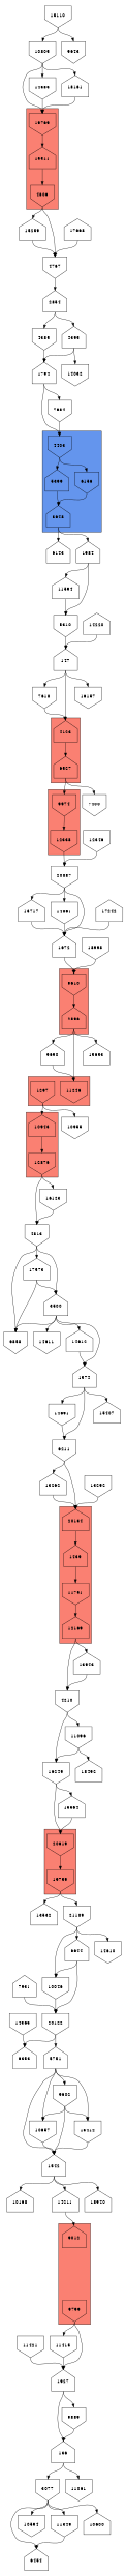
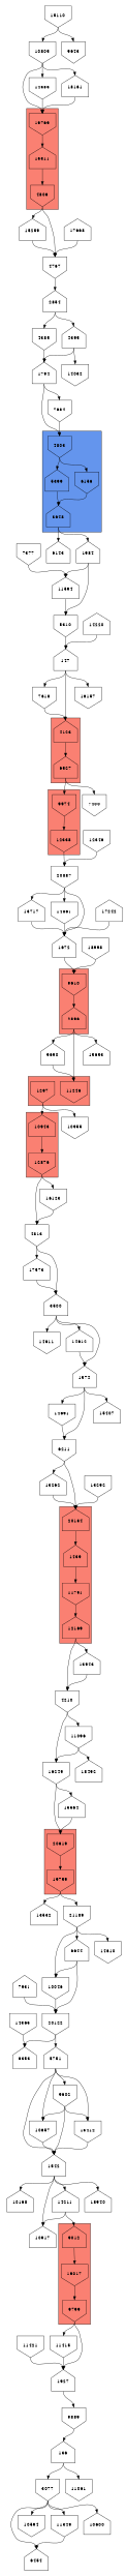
  digraph {
    node [shape=invhouse]
    edge [headport=n tailport=s]
    20134 [height=1 shape=house width=1]
    1439 [height=1 shape=house width=1]
    11751 [height=1 width=1]
    12169 [height=1 shape=house width=1]
    20619 [height=1 width=1]
    19759 [height=1 width=1]
    9012 [height=1 shape=house width=1]
+   19017 [height=1 width=1]
    9799 [height=1 width=1]
    10943 [height=1 shape=house width=1]
    12876 [height=1 width=1]
    11246 [height=1 width=1]
    1297 [height=1 width=1]
    9610 [height=1 width=1]
    2896 [height=1 shape=house width=1]
    9974 [height=1 width=1]
    12338 [height=1 width=1]
    4123 [height=1 shape=house width=1]
    6527 [height=1 shape=house width=1]
-   4803 [height=1 width=1 label=4403]
+   4803 [height=1 width=1]
    5399 [height=1 shape=house width=1]
    6156 [height=1 width=1]
    3648 [height=1 shape=house width=1]
    19769 [height=1 width=1]
    15311 [height=1 shape=house width=1]
    4806 [height=1 width=1]
    4210 [height=1 width=1]
    13943 [height=1 shape=house width=1]
    13532 [height=1 shape=house width=1]
    21189 [height=1 width=1]
    1927 [height=1 shape=house width=1]
    11415 [height=1 width=1]
    4813 [height=1 width=1]
    16123 [height=1 width=1]
    10955 [height=1 width=1]
    9690 [height=1 shape=house width=1]
    15653 [height=1 shape=house width=1]
    20887 [height=1 width=1]
    7400 [height=1 width=1]
    1984 [height=1 shape=house width=1]
    6143 [height=1 shape=house width=1]
    4767 [height=1 width=1]
    15259 [height=1 shape=house width=1]
    11096 [height=1 width=1]
    16249 [height=1 width=1]
    6644 [height=1 shape=house width=1]
    10046 [height=1 width=1]
    14610 [height=1 width=1]
    136 [height=1 shape=house width=1]
    9889 [height=1 width=1]
    3500 [height=1 shape=house width=1]
-   6858 [height=1 width=1]
    17573 [height=1 shape=house width=1]
    1672 [height=1 shape=house width=1]
    13717 [height=1 shape=house width=1]
    14861 [height=1 width=1]
    5310 [height=1 width=1]
    11594 [height=1 shape=house width=1]
    2854 [height=1 shape=house width=1]
    18492 [height=1 shape=house width=1]
    15564 [height=1 shape=house width=1]
    20122 [height=1 width=1]
    5751 [height=1 shape=house width=1]
    6353 [height=1 shape=house width=1]
    1542 [height=1 shape=house width=1]
    9602 [height=1 width=1]
    10657 [height=1 width=1]
    15412 [height=1 width=1]
    10168 [height=1 shape=house width=1]
+   10917 [height=1 shape=house width=1]
    14211 [height=1 shape=house width=1]
    18940 [height=1 shape=house width=1]
    3077 [height=1 width=1]
    11061 [height=1 width=1]
    6454 [height=1 shape=house width=1]
    10594 [height=1 width=1]
    11349 [height=1 width=1]
    10600 [height=1 shape=house width=1]
    11421 [height=1 width=1]
    14365 [height=1 width=1]
    7931 [height=1 shape=house width=1]
    6211 [height=1 width=1]
    13262 [height=1 shape=house width=1]
    13292 [height=1 width=1]
    1574 [height=1 shape=house width=1]
    14691 [height=1 width=1]
    15407 [height=1 shape=house width=1]
    14611 [height=1 width=1]
    14612 [height=1 shape=house width=1]
    147 [height=1 shape=house width=1]
    7618 [height=1 width=1]
    16157 [height=1 width=1]
+   7377 [height=1 width=1]
    1794 [height=1 shape=house width=1]
    7984 [height=1 width=1]
    4385 [height=1 width=1]
    4395 [height=1 shape=house width=1]
    14032 [height=1 width=1]
    10805 [height=1 width=1]
    14383 [height=1 width=1]
    18161 [height=1 shape=house width=1]
    15110 [height=1 width=1]
    9643 [height=1 width=1]
    17668 [height=1 shape=house width=1]
    14220 [height=1 shape=house width=1]
    12346 [height=1 width=1]
    17242 [height=1 shape=house width=1]
    18998 [height=1 width=1]
    subgraph cluster_1 {
      fillcolor=salmon
      style=filled
      20134
      1439
      11751
      12169
    }
    subgraph cluster_2 {
      fillcolor=salmon
      style=filled
      20619
      19759
    }
    subgraph cluster_3 {
      fillcolor=salmon
      style=filled
      9012
+     19017
      9799
    }
    subgraph cluster_4 {
      fillcolor=salmon
      style=filled
      10943
      12876
    }
    subgraph cluster_5 {
      fillcolor=salmon
      style=filled
      11246
      1297
    }
    subgraph cluster_6 {
      fillcolor=salmon
      style=filled
      9610
      2896
    }
    subgraph cluster_7 {
      fillcolor=salmon
      style=filled
      9974
      12338
    }
    subgraph cluster_8 {
      fillcolor=salmon
      style=filled
      4123
      6527
    }
    subgraph cluster_9 {
      fillcolor=cornflowerblue
      style=filled
      4803
      5399
      6156
      3648
    }
    subgraph cluster_10 {
      fillcolor=salmon
      style=filled
      19769
      15311
      4806
    }
    20134 -> 1439
    1439 -> 11751
    11751 -> 12169
    12169 -> 4210
    12169 -> 13943
    20619 -> 19759
    19759 -> 13532
    19759 -> 21189
+   9012 -> 19017
+   19017 -> 9799
    9799 -> 1927
    9799 -> 11415
    10943 -> 12876
    12876 -> 4813
    12876 -> 16123
    1297 -> 10943
    1297 -> 10955
    9610 -> 2896
    2896 -> 11246
    2896 -> 9690
    2896 -> 15653
    9974 -> 12338
    12338 -> 20887
    4123 -> 6527
    6527 -> 9974
    6527 -> 7400
    4803 -> 5399
    4803 -> 6156
    5399 -> 3648
    6156 -> 3648
    3648 -> 1984
    3648 -> 6143
    19769 -> 15311
    15311 -> 4806
    4806 -> 4767
    4806 -> 15259
    4210 -> 11096
    4210 -> 16249
    13943 -> 4210
    21189 -> 6644
    21189 -> 10046
    21189 -> 14610
-   1927 -> 136
    1927 -> 9889
    11415 -> 1927
    4813 -> 3500
-   4813 -> 6858
    4813 -> 17573
    16123 -> 4813
    9690 -> 11246
    20887 -> 1672
    20887 -> 13717
    20887 -> 14861
    1984 -> 5310
    1984 -> 11594
    4767 -> 2854
    15259 -> 4767
    11096 -> 16249
    11096 -> 18492
    16249 -> 20619
    16249 -> 15564
    6644 -> 10046
    6644 -> 20122
    10046 -> 20122
    136 -> 3077
    136 -> 11061
    9889 -> 136
-   3500 -> 6858
    3500 -> 1574
    3500 -> 14611
    3500 -> 14612
    17573 -> 3500
-   17573 -> 6858
    1672 -> 9610
    13717 -> 1672
    14861 -> 1672
    5310 -> 147
    11594 -> 5310
    2854 -> 4385
    2854 -> 4395
    15564 -> 20619
    20122 -> 5751
    20122 -> 6353
    5751 -> 1542
    5751 -> 9602
    5751 -> 10657
    5751 -> 15412
    1542 -> 10168
+   1542 -> 10917
    1542 -> 14211
    1542 -> 18940
    9602 -> 1542
    9602 -> 10657
    9602 -> 15412
    10657 -> 1542
    15412 -> 1542
    14211 -> 9012
+   14211 -> 10917
    3077 -> 6454
    3077 -> 10594
    3077 -> 11349
    3077 -> 10600
    11349 -> 6454
    11421 -> 1927
    14365 -> 6353
    7931 -> 20122
    6211 -> 20134
    6211 -> 13262
    13262 -> 20134
    13292 -> 20134
    1574 -> 6211
    1574 -> 14691
    1574 -> 15407
    14691 -> 6211
    14612 -> 1574
    147 -> 4123
    147 -> 7618
    147 -> 16157
    7618 -> 4123
+   7377 -> 11594
    1794 -> 4803
    1794 -> 7984
    7984 -> 4803
    4385 -> 1794
    4395 -> 1794
    4395 -> 14032
    10805 -> 19769
    10805 -> 14383
    10805 -> 18161
    14383 -> 19769
    18161 -> 19769
    15110 -> 10805
    15110 -> 9643
    17668 -> 4767
    14220 -> 147
    12346 -> 20887
    17242 -> 1672
    18998 -> 9610
  }
